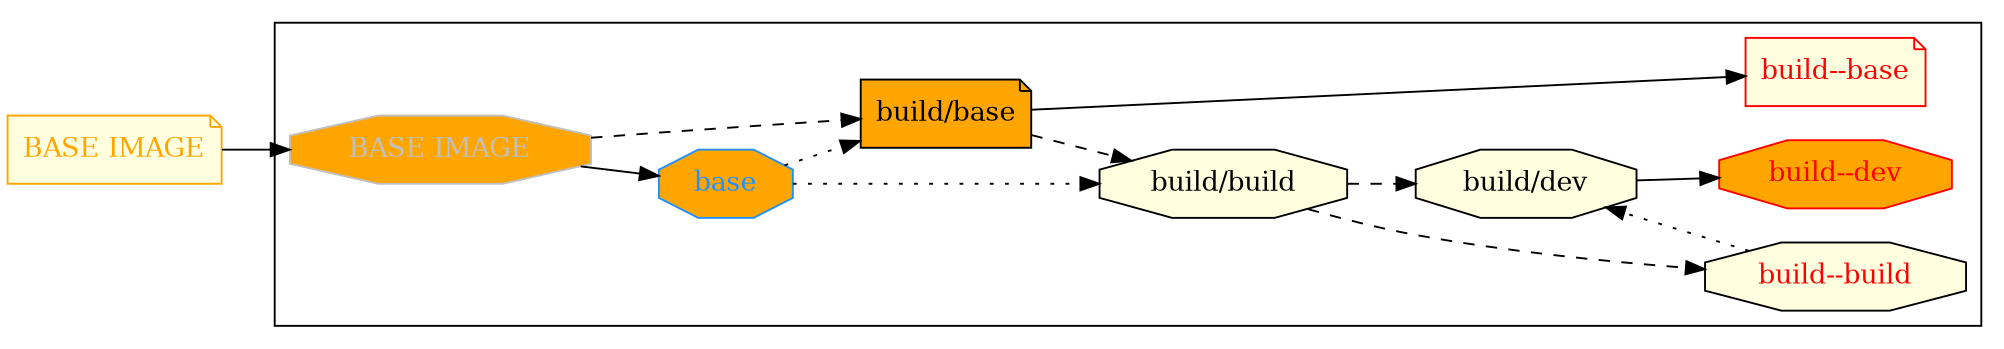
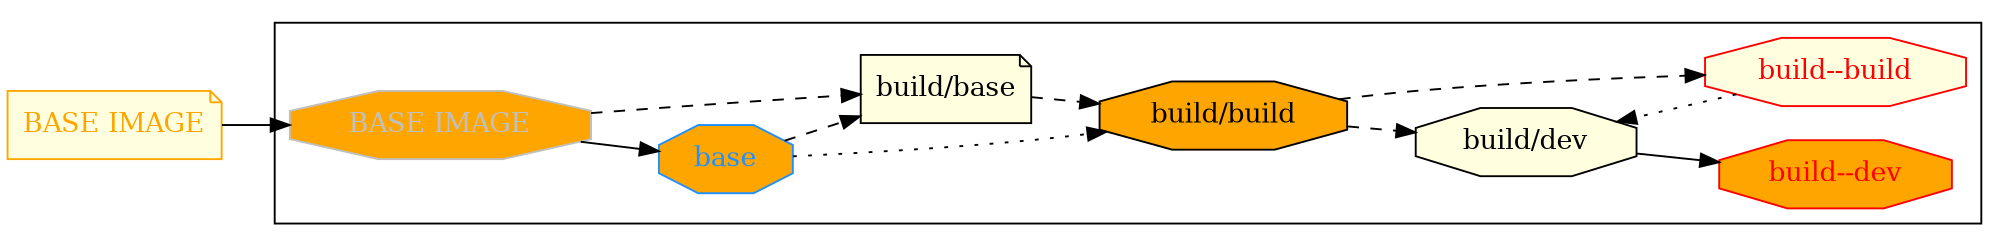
  digraph {
    newrank=true
    rankdir=LR
    node [fillcolor=lightyellow shape=octagon style=filled]
    n1 [color=dodgerblue fillcolor=orange fontcolor=dodgerblue label=base]
-   "build/base" [fillcolor=orange shape=note]
-   "build/build"
+   "build/base" [shape=note]
+   "build/build" [fillcolor=orange]
    "build/dev"
    "BASE IMAGE" [color=orange fontcolor=orange shape=note]
    n6 [color=grey fillcolor=orange fontcolor=grey label="BASE IMAGE"]
-   n7 [color=red fontcolor=red label="build--base" shape=note]
-   n8 [color=black fontcolor=red label="build--build"]
+   n8 [color=red fontcolor=red label="build--build"]
    n9 [color=red fillcolor=orange fontcolor=red label="build--dev"]
    subgraph sub_1 {
      n1
    }
    subgraph sub_2 {
      "build/base"
      "build/build"
      "build/dev"
    }
    subgraph sub_3 {
      "BASE IMAGE"
    }
    subgraph sub_4 {
      "build/base"
      "build/build"
      "build/dev"
      n6
    }
    subgraph cluster_5 {
      n1
      "build/base"
      "build/build"
      "build/dev"
      subgraph sub_6 {
        rank=same
        n6
      }
      subgraph sub_7 {
        rank=same
-       n7
        n8
        n9
      }
    }
-   n1 -> "build/base" [style=dotted]
+   n1 -> "build/base" [style=dashed]
    n1 -> "build/build" [style=dotted]
    "build/base" -> "build/build" [style=dashed]
-   "build/base" -> n7
    "build/build" -> "build/dev" [style=dashed]
    "build/build" -> n8 [style=dashed]
    "build/dev" -> n9
    "BASE IMAGE" -> n6
    n6 -> n1
    n6 -> "build/base" [style=dashed]
    n8 -> "build/dev" [style=dotted]
  }
